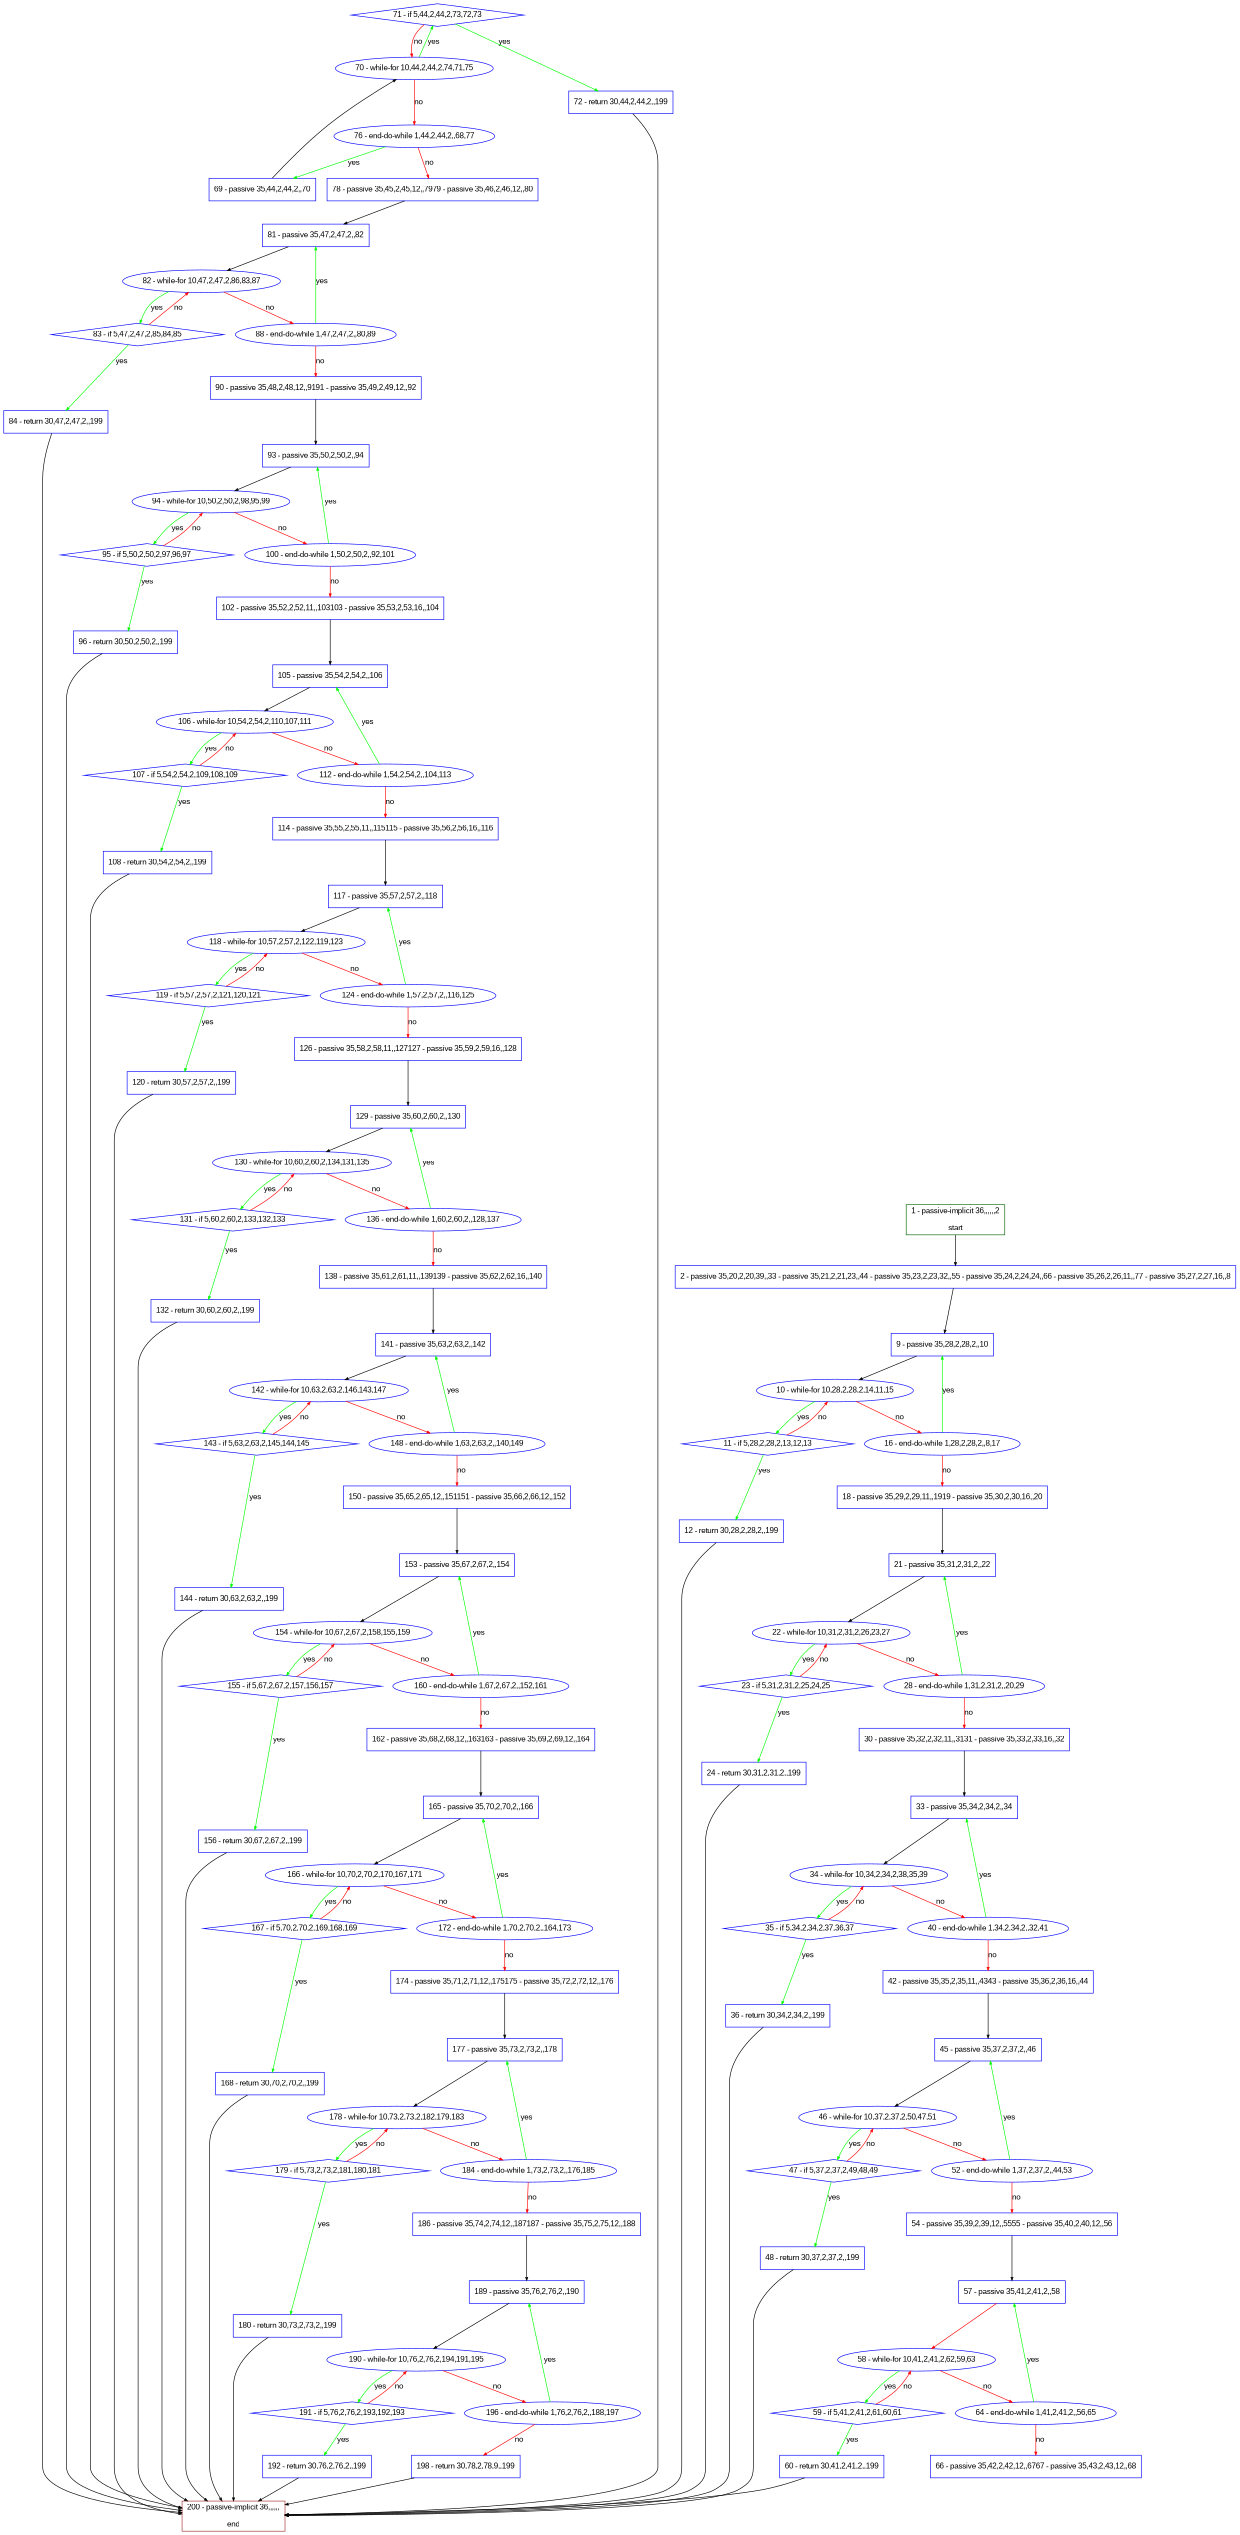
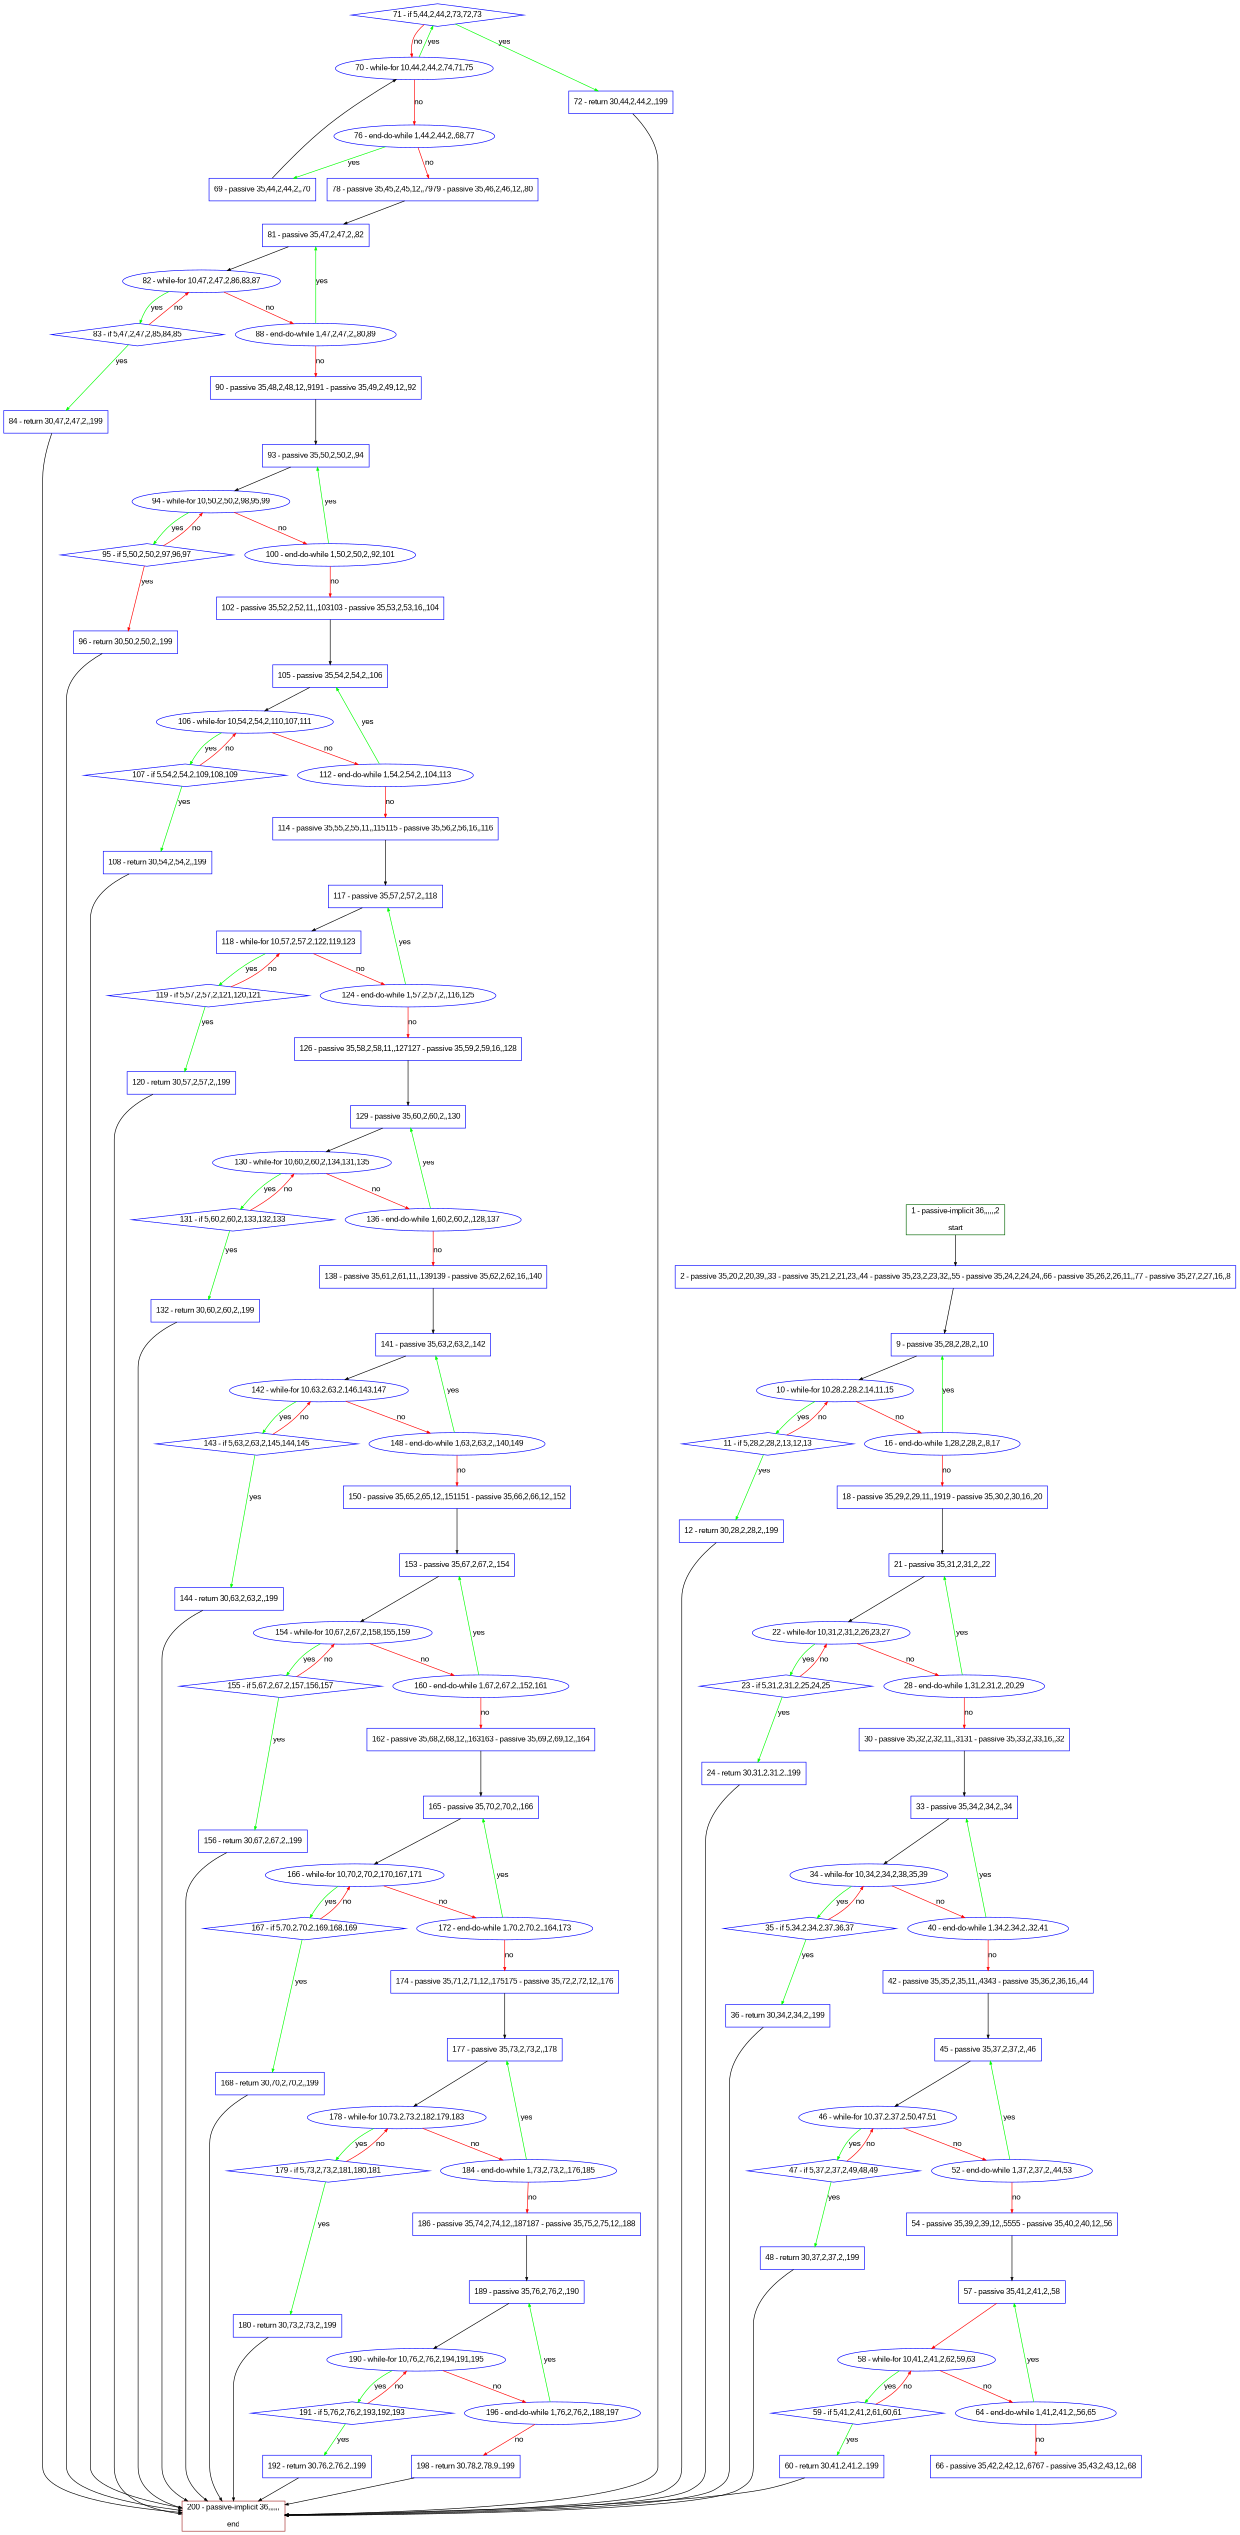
  digraph {
    bgcolor=white
    compound=true
    fillcolor="#FFFFCC"
    fontname=Arial
    fontsize=12
    pack=true
    packmode=clust
    style="rounded,filled"
    node [color="#0000ff" compound=true fillcolor="#ffffff" fixedsize=false fontname=Arial fontsize=12 node_initialized=no shape=box style=filled]
    edge [arrowhead=normal arrowsize=0.5 arrowtail=none color="#ff0000" compound=true dir=forward fontcolor=black fontname=Arial fontsize=12]
    n1 [label="2 - passive 35,20,2,20,39,,33 - passive 35,21,2,21,23,,44 - passive 35,23,2,23,32,,55 - passive 35,24,2,24,24,,66 - passive 35,26,2,26,11,,77 - passive 35,27,2,27,16,,8"]
    n2 [label="9 - passive 35,28,2,28,2,,10"]
    n3 [label="10 - while-for 10,28,2,28,2,14,11,15" shape=oval]
    n4 [color="#006400" label="1 - passive-implicit 36,,,,,,2\n\nstart"]
    n5 [label="11 - if 5,28,2,28,2,13,12,13" shape=diamond]
    n6 [label="16 - end-do-while 1,28,2,28,2,,8,17" shape=oval]
    n7 [label="12 - return 30,28,2,28,2,,199"]
    n8 [label="18 - passive 35,29,2,29,11,,1919 - passive 35,30,2,30,16,,20"]
    n9 [color="#a52a2a" label="200 - passive-implicit 36,,,,,,\n\nend"]
    n10 [label="21 - passive 35,31,2,31,2,,22"]
    n11 [label="22 - while-for 10,31,2,31,2,26,23,27" shape=oval]
    n12 [label="23 - if 5,31,2,31,2,25,24,25" shape=diamond]
    n13 [label="28 - end-do-while 1,31,2,31,2,,20,29" shape=oval]
    n14 [label="24 - return 30,31,2,31,2,,199"]
    n15 [label="30 - passive 35,32,2,32,11,,3131 - passive 35,33,2,33,16,,32"]
    n16 [label="33 - passive 35,34,2,34,2,,34"]
    n17 [label="34 - while-for 10,34,2,34,2,38,35,39" shape=oval]
    n18 [label="35 - if 5,34,2,34,2,37,36,37" shape=diamond]
    n19 [label="40 - end-do-while 1,34,2,34,2,,32,41" shape=oval]
    n20 [label="36 - return 30,34,2,34,2,,199"]
    n21 [label="42 - passive 35,35,2,35,11,,4343 - passive 35,36,2,36,16,,44"]
    n22 [label="45 - passive 35,37,2,37,2,,46"]
    n23 [label="46 - while-for 10,37,2,37,2,50,47,51" shape=oval]
    n24 [label="47 - if 5,37,2,37,2,49,48,49" shape=diamond]
    n25 [label="52 - end-do-while 1,37,2,37,2,,44,53" shape=oval]
    n26 [label="48 - return 30,37,2,37,2,,199"]
    n27 [label="54 - passive 35,39,2,39,12,,5555 - passive 35,40,2,40,12,,56"]
    n28 [label="57 - passive 35,41,2,41,2,,58"]
    n29 [label="58 - while-for 10,41,2,41,2,62,59,63" shape=oval]
    n30 [label="59 - if 5,41,2,41,2,61,60,61" shape=diamond]
    n31 [label="64 - end-do-while 1,41,2,41,2,,56,65" shape=oval]
    n32 [label="60 - return 30,41,2,41,2,,199"]
    n33 [label="66 - passive 35,42,2,42,12,,6767 - passive 35,43,2,43,12,,68"]
    n34 [label="69 - passive 35,44,2,44,2,,70"]
    n35 [label="70 - while-for 10,44,2,44,2,74,71,75" shape=oval]
    n36 [label="71 - if 5,44,2,44,2,73,72,73" shape=diamond]
    n37 [label="76 - end-do-while 1,44,2,44,2,,68,77" shape=oval]
    n38 [label="72 - return 30,44,2,44,2,,199"]
    n39 [label="78 - passive 35,45,2,45,12,,7979 - passive 35,46,2,46,12,,80"]
    n40 [label="81 - passive 35,47,2,47,2,,82"]
    n41 [label="82 - while-for 10,47,2,47,2,86,83,87" shape=oval]
    n42 [label="83 - if 5,47,2,47,2,85,84,85" shape=diamond]
    n43 [label="88 - end-do-while 1,47,2,47,2,,80,89" shape=oval]
    n44 [label="84 - return 30,47,2,47,2,,199"]
    n45 [label="90 - passive 35,48,2,48,12,,9191 - passive 35,49,2,49,12,,92"]
    n46 [label="93 - passive 35,50,2,50,2,,94"]
    n47 [label="94 - while-for 10,50,2,50,2,98,95,99" shape=oval]
    n48 [label="95 - if 5,50,2,50,2,97,96,97" shape=diamond]
    n49 [label="100 - end-do-while 1,50,2,50,2,,92,101" shape=oval]
    n50 [label="96 - return 30,50,2,50,2,,199"]
    n51 [label="102 - passive 35,52,2,52,11,,103103 - passive 35,53,2,53,16,,104"]
    n52 [label="105 - passive 35,54,2,54,2,,106"]
    n53 [label="106 - while-for 10,54,2,54,2,110,107,111" shape=oval]
    n54 [label="107 - if 5,54,2,54,2,109,108,109" shape=diamond]
    n55 [label="112 - end-do-while 1,54,2,54,2,,104,113" shape=oval]
    n56 [label="108 - return 30,54,2,54,2,,199"]
    n57 [label="114 - passive 35,55,2,55,11,,115115 - passive 35,56,2,56,16,,116"]
    n58 [label="117 - passive 35,57,2,57,2,,118"]
-   n59 [label="118 - while-for 10,57,2,57,2,122,119,123" shape=oval]
+   n59 [label="118 - while-for 10,57,2,57,2,122,119,123"]
    n60 [label="119 - if 5,57,2,57,2,121,120,121" shape=diamond]
    n61 [label="124 - end-do-while 1,57,2,57,2,,116,125" shape=oval]
    n62 [label="120 - return 30,57,2,57,2,,199"]
    n63 [label="126 - passive 35,58,2,58,11,,127127 - passive 35,59,2,59,16,,128"]
    n64 [label="129 - passive 35,60,2,60,2,,130"]
    n65 [label="130 - while-for 10,60,2,60,2,134,131,135" shape=oval]
    n66 [label="131 - if 5,60,2,60,2,133,132,133" shape=diamond]
    n67 [label="136 - end-do-while 1,60,2,60,2,,128,137" shape=oval]
    n68 [label="132 - return 30,60,2,60,2,,199"]
    n69 [label="138 - passive 35,61,2,61,11,,139139 - passive 35,62,2,62,16,,140"]
    n70 [label="141 - passive 35,63,2,63,2,,142"]
    n71 [label="142 - while-for 10,63,2,63,2,146,143,147" shape=oval]
    n72 [label="143 - if 5,63,2,63,2,145,144,145" shape=diamond]
    n73 [label="148 - end-do-while 1,63,2,63,2,,140,149" shape=oval]
    n74 [label="144 - return 30,63,2,63,2,,199"]
    n75 [label="150 - passive 35,65,2,65,12,,151151 - passive 35,66,2,66,12,,152"]
    n76 [label="153 - passive 35,67,2,67,2,,154"]
    n77 [label="154 - while-for 10,67,2,67,2,158,155,159" shape=oval]
    n78 [label="155 - if 5,67,2,67,2,157,156,157" shape=diamond]
    n79 [label="160 - end-do-while 1,67,2,67,2,,152,161" shape=oval]
    n80 [label="156 - return 30,67,2,67,2,,199"]
    n81 [label="162 - passive 35,68,2,68,12,,163163 - passive 35,69,2,69,12,,164"]
    n82 [label="165 - passive 35,70,2,70,2,,166"]
    n83 [label="166 - while-for 10,70,2,70,2,170,167,171" shape=oval]
    n84 [label="167 - if 5,70,2,70,2,169,168,169" shape=diamond]
    n85 [label="172 - end-do-while 1,70,2,70,2,,164,173" shape=oval]
    n86 [label="168 - return 30,70,2,70,2,,199"]
    n87 [label="174 - passive 35,71,2,71,12,,175175 - passive 35,72,2,72,12,,176"]
    n88 [label="177 - passive 35,73,2,73,2,,178"]
    n89 [label="178 - while-for 10,73,2,73,2,182,179,183" shape=oval]
    n90 [label="179 - if 5,73,2,73,2,181,180,181" shape=diamond]
    n91 [label="184 - end-do-while 1,73,2,73,2,,176,185" shape=oval]
    n92 [label="180 - return 30,73,2,73,2,,199"]
    n93 [label="186 - passive 35,74,2,74,12,,187187 - passive 35,75,2,75,12,,188"]
    n94 [label="189 - passive 35,76,2,76,2,,190"]
    n95 [label="190 - while-for 10,76,2,76,2,194,191,195" shape=oval]
    n96 [label="191 - if 5,76,2,76,2,193,192,193" shape=diamond]
    n97 [label="196 - end-do-while 1,76,2,76,2,,188,197" shape=oval]
    n98 [label="192 - return 30,76,2,76,2,,199"]
    n99 [label="198 - return 30,78,2,78,9,,199"]
    n1 -> n2 [color="#000000"]
    n2 -> n3 [color="#000000"]
    n3 -> n5 [color="#00ff00" label=yes]
    n3 -> n6 [label=no]
    n4 -> n1 [color="#000000"]
    n5 -> n3 [label=no]
    n5 -> n7 [color="#00ff00" label=yes]
    n6 -> n2 [color="#00ff00" label=yes]
    n6 -> n8 [label=no]
    n7 -> n9 [color="#000000"]
    n8 -> n10 [color="#000000"]
    n10 -> n11 [color="#000000"]
    n11 -> n12 [color="#00ff00" label=yes]
    n11 -> n13 [label=no]
    n12 -> n11 [label=no]
    n12 -> n14 [color="#00ff00" label=yes]
    n13 -> n10 [color="#00ff00" label=yes]
    n13 -> n15 [label=no]
    n14 -> n9 [color="#000000"]
    n15 -> n16 [color="#000000"]
    n16 -> n17 [color="#000000"]
    n17 -> n18 [color="#00ff00" label=yes]
    n17 -> n19 [label=no]
    n18 -> n17 [label=no]
    n18 -> n20 [color="#00ff00" label=yes]
    n19 -> n16 [color="#00ff00" label=yes]
    n19 -> n21 [label=no]
    n20 -> n9 [color="#000000"]
    n21 -> n22 [color="#000000"]
    n22 -> n23 [color="#000000"]
    n23 -> n24 [color="#00ff00" label=yes]
    n23 -> n25 [label=no]
    n24 -> n23 [label=no]
    n24 -> n26 [color="#00ff00" label=yes]
    n25 -> n22 [color="#00ff00" label=yes]
    n25 -> n27 [label=no]
    n26 -> n9 [color="#000000"]
    n27 -> n28 [color="#000000"]
    n28 -> n29
    n29 -> n30 [color="#00ff00" label=yes]
    n29 -> n31 [label=no]
    n30 -> n29 [label=no]
    n30 -> n32 [color="#00ff00" label=yes]
    n31 -> n28 [color="#00ff00" label=yes]
    n31 -> n33 [label=no]
    n32 -> n9 [color="#000000"]
    n34 -> n35 [color="#000000"]
    n35 -> n36 [color="#00ff00" label=yes]
    n35 -> n37 [label=no]
    n36 -> n35 [label=no]
    n36 -> n38 [color="#00ff00" label=yes]
    n37 -> n34 [color="#00ff00" label=yes]
    n37 -> n39 [label=no]
    n38 -> n9 [color="#000000"]
    n39 -> n40 [color="#000000"]
    n40 -> n41 [color="#000000"]
    n41 -> n42 [color="#00ff00" label=yes]
    n41 -> n43 [label=no]
    n42 -> n41 [label=no]
    n42 -> n44 [color="#00ff00" label=yes]
    n43 -> n40 [color="#00ff00" label=yes]
    n43 -> n45 [label=no]
    n44 -> n9 [color="#000000"]
    n45 -> n46 [color="#000000"]
    n46 -> n47 [color="#000000"]
    n47 -> n48 [color="#00ff00" label=yes]
    n47 -> n49 [label=no]
    n48 -> n47 [label=no]
-   n48 -> n50 [color="#00ff00" label=yes]
+   n48 -> n50 [label=yes]
    n49 -> n46 [color="#00ff00" label=yes]
    n49 -> n51 [label=no]
    n50 -> n9 [color="#000000"]
    n51 -> n52 [color="#000000"]
    n52 -> n53 [color="#000000"]
    n53 -> n54 [color="#00ff00" label=yes]
    n53 -> n55 [label=no]
    n54 -> n53 [label=no]
    n54 -> n56 [color="#00ff00" label=yes]
    n55 -> n52 [color="#00ff00" label=yes]
    n55 -> n57 [label=no]
    n56 -> n9 [color="#000000"]
    n57 -> n58 [color="#000000"]
    n58 -> n59 [color="#000000"]
    n59 -> n60 [color="#00ff00" label=yes]
    n59 -> n61 [label=no]
    n60 -> n59 [label=no]
    n60 -> n62 [color="#00ff00" label=yes]
    n61 -> n58 [color="#00ff00" label=yes]
    n61 -> n63 [label=no]
    n62 -> n9 [color="#000000"]
    n63 -> n64 [color="#000000"]
    n64 -> n65 [color="#000000"]
    n65 -> n66 [color="#00ff00" label=yes]
    n65 -> n67 [label=no]
    n66 -> n65 [label=no]
    n66 -> n68 [color="#00ff00" label=yes]
    n67 -> n64 [color="#00ff00" label=yes]
    n67 -> n69 [label=no]
    n68 -> n9 [color="#000000"]
    n69 -> n70 [color="#000000"]
    n70 -> n71 [color="#000000"]
    n71 -> n72 [color="#00ff00" label=yes]
    n71 -> n73 [label=no]
    n72 -> n71 [label=no]
    n72 -> n74 [color="#00ff00" label=yes]
    n73 -> n70 [color="#00ff00" label=yes]
    n73 -> n75 [label=no]
    n74 -> n9 [color="#000000"]
    n75 -> n76 [color="#000000"]
    n76 -> n77 [color="#000000"]
    n77 -> n78 [color="#00ff00" label=yes]
    n77 -> n79 [label=no]
    n78 -> n77 [label=no]
    n78 -> n80 [color="#00ff00" label=yes]
    n79 -> n76 [color="#00ff00" label=yes]
    n79 -> n81 [label=no]
    n80 -> n9 [color="#000000"]
    n81 -> n82 [color="#000000"]
    n82 -> n83 [color="#000000"]
    n83 -> n84 [color="#00ff00" label=yes]
    n83 -> n85 [label=no]
    n84 -> n83 [label=no]
    n84 -> n86 [color="#00ff00" label=yes]
    n85 -> n82 [color="#00ff00" label=yes]
    n85 -> n87 [label=no]
    n86 -> n9 [color="#000000"]
    n87 -> n88 [color="#000000"]
    n88 -> n89 [color="#000000"]
    n89 -> n90 [color="#00ff00" label=yes]
    n89 -> n91 [label=no]
    n90 -> n89 [label=no]
    n90 -> n92 [color="#00ff00" label=yes]
    n91 -> n88 [color="#00ff00" label=yes]
    n91 -> n93 [label=no]
    n92 -> n9 [color="#000000"]
    n93 -> n94 [color="#000000"]
    n94 -> n95 [color="#000000"]
    n95 -> n96 [color="#00ff00" label=yes]
    n95 -> n97 [label=no]
    n96 -> n95 [label=no]
    n96 -> n98 [color="#00ff00" label=yes]
    n97 -> n94 [color="#00ff00" label=yes]
    n97 -> n99 [label=no]
    n98 -> n9 [color="#000000"]
    n99 -> n9 [color="#000000"]
  }
